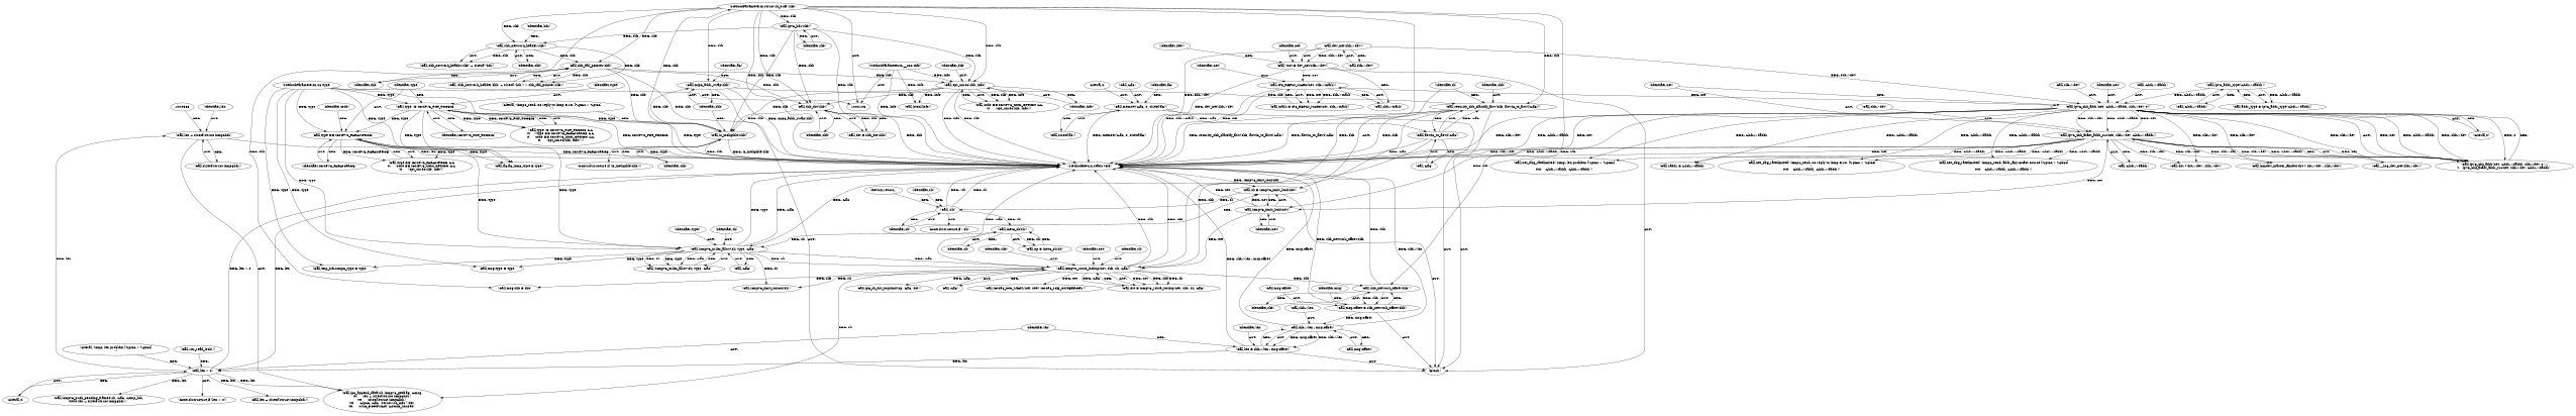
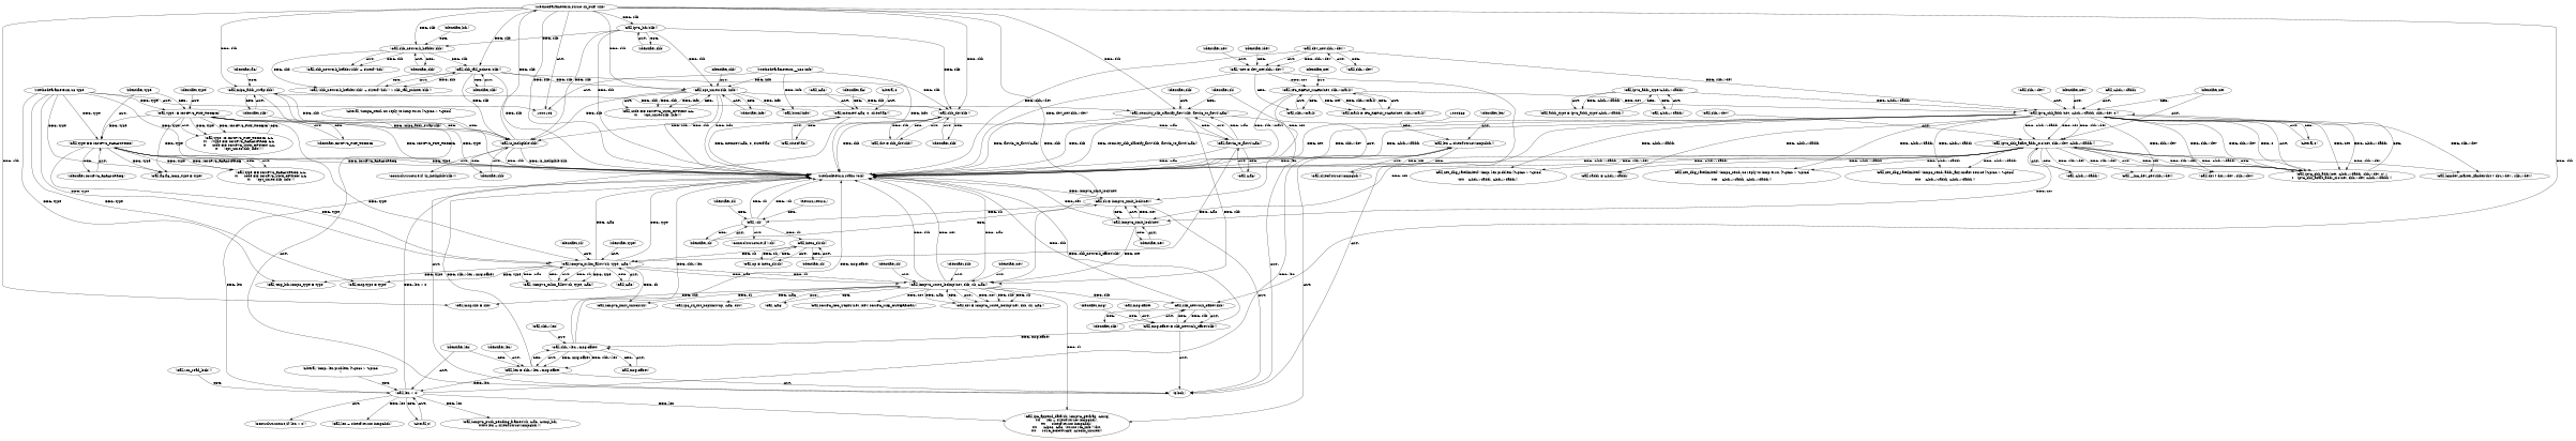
  digraph {
    n1 [label="(Call,len + sizeof(struct icmp6hdr))"]
    n2 [label="(MethodReturn,static void)"]
    n3 [label="(Call,sizeof(struct icmp6hdr))"]
    n4 [label="(Call,ip6_append_data(sk, icmpv6_getfrag, &msg,\n\t\t\t      len + sizeof(struct icmp6hdr),\n\t\t\t      sizeof(struct icmp6hdr),\n\t\t\t      &ipc6, &fl6, (struct rt6_info *)dst,\n\t\t\t      MSG_DONTWAIT, &sockc_unused))"]
    n5 [label="(Call,sk = icmpv6_xmit_lock(net))"]
    n6 [label="(Call,len < 0)"]
    n7 [label="(ControlStructure,if (len < 0))"]
    n8 [label="(Literal,0)"]
    n9 [label="(Call,len + sizeof(struct icmp6hdr))"]
    n10 [label="(Call,icmpv6_push_pending_frames(sk, &fl6, &tmp_hdr,\n\t\t\t\t\t\t len + sizeof(struct icmp6hdr)))"]
    n11 [label="(Call,len = skb->len - msg.offset)"]
    n12 [label="(Call,skb->len - msg.offset)"]
    n13 [label="(Block,)"]
    n14 [label="(Call,msg.offset)"]
    n15 [label="(Call,msg.offset = skb_network_offset(skb))"]
    n16 [label="(Call,skb_network_offset(skb))"]
    n17 [label="(Identifier,skb)"]
    n18 [label="(MethodParameterIn,struct sk_buff *skb)"]
    n19 [label="(Call,icmpv6_route_lookup(net, skb, sk, &fl6))"]
    n20 [label="(Call,security_skb_classify_flow(skb, flowi6_to_flowi(&fl6)))"]
    n21 [label="(Call,mip6_addr_swap(skb))"]
    n22 [label="(Call,skb_tail_pointer(skb))"]
    n23 [label="(Call,skb_network_header(skb))"]
    n24 [label="(Call,ipv6_hdr(skb))"]
    n25 [label="(Call,opt_unrec(skb, info))"]
    n26 [label="(Call,skb_dst(skb))"]
    n27 [label="(Call,msg.skb = skb)"]
    1000105
    n29 [label="(Call,ip6_sk_dst_hoplimit(np, &fl6, dst))"]
    n30 [label="(Call,&fl6)"]
    n31 [label="(Call,ICMP6_INC_STATS(net, idev, ICMP6_MIB_OUTERRORS))"]
    n32 [label="(Call,dst = icmpv6_route_lookup(net, skb, sk, &fl6))"]
    n33 [label="(Call,icmpv6_xmit_unlock(sk))"]
    n34 [label="(Call,flowi6_to_flowi(&fl6))"]
    n35 [label="(Identifier,skb)"]
    n36 [label="(Call,is_ineligible(skb))"]
    n37 [label="(ControlStructure,if (is_ineligible(skb)))"]
    n38 [label="(Identifier,skb)"]
    n39 [label="(Call,(skb_network_header(skb) + sizeof(*hdr)) > skb_tail_pointer(skb))"]
    n40 [label="(Identifier,skb)"]
    n41 [label="(Call,skb_network_header(skb) + sizeof(*hdr))"]
    n42 [label="(Identifier,skb)"]
    n43 [label="(Identifier,skb)"]
    n44 [label="(Identifier,info)"]
    n45 [label="(Call,htonl(info))"]
    n46 [label="(Call,code == ICMPV6_UNK_OPTION &&\n\t\t      (opt_unrec(skb, info)))"]
    n47 [label="(Identifier,skb)"]
    n48 [label="(Call,dst = skb_dst(skb))"]
    n49 [label="(Call,icmpv6_xmit_lock(net))"]
    n50 [label="(Identifier,net)"]
    n51 [label="(Call,!sk)"]
    n52 [label="(Call,ipv6_chk_addr(net, &hdr->daddr, skb->dev, 0))"]
    n53 [label="(Call,ipv6_chk_acast_addr_src(net, skb->dev, &hdr->daddr))"]
    n54 [label="(Call,net_dbg_ratelimited(\"icmp: len problem [%pI6c > %pI6c]\n\",\n\t\t\t\t    &hdr->saddr, &hdr->daddr))"]
    n55 [label="(Call,saddr = &hdr->daddr)"]
    n56 [label="(Call,net_dbg_ratelimited(\"icmp6_send: no reply to icmp error [%pI6c > %pI6c]\n\",\n\t\t\t\t    &hdr->saddr, &hdr->daddr))"]
    n57 [label="(Call,net_dbg_ratelimited(\"icmp6_send: addr_any/mcast source [%pI6c > %pI6c]\n\",\n\t\t\t\t    &hdr->saddr, &hdr->daddr))"]
    n58 [label="(Call,__in6_dev_get(skb->dev))"]
    n59 [label="(Call,dst ? dst->dev : skb->dev)"]
    n60 [label="(Call,l3mdev_master_ifindex(dst ? dst->dev : skb->dev))"]
    n61 [label="(Call,ipv6_chk_addr(net, &hdr->daddr, skb->dev, 0) ||\n\t    ipv6_chk_acast_addr_src(net, skb->dev, &hdr->daddr))"]
    n62 [label="(Literal,0)"]
    n63 [label="(Call,&hdr->daddr)"]
    n64 [label="(Call,IP6_REPLY_MARK(net, skb->mark))"]
    n65 [label="(Call,skb->mark)"]
    n66 [label="(Call,mark = IP6_REPLY_MARK(net, skb->mark))"]
    n67 [label="(Call,*net = dev_net(skb->dev))"]
    n68 [label="(Call,dev_net(skb->dev))"]
    n69 [label="(Call,skb->dev)"]
    n70 [label="(Call,ipv6_addr_type(&hdr->daddr))"]
    n71 [label="(Call,&hdr->daddr)"]
    n72 [label="(Call,addr_type = ipv6_addr_type(&hdr->daddr))"]
    n73 [label="(Call,icmpv6_xrlim_allow(sk, type, &fl6))"]
    n74 [label="(Call,&fl6)"]
    n75 [label="(MethodParameterIn,__u32 info)"]
    n76 [label="(Call,msg.type = type)"]
    n77 [label="(Call,&fl6)"]
    n78 [label="(Call,!icmpv6_xrlim_allow(sk, type, &fl6))"]
    n79 [label="(Call,tmp_hdr.icmp6_type = type)"]
    n80 [label="(Call,memset(&fl6, 0, sizeof(fl6)))"]
    n81 [label="(Call,sizeof(fl6))"]
    n82 [label="(Call,inet6_sk(sk))"]
    n83 [label="(Call,np = inet6_sk(sk))"]
    n84 [label="(Identifier,sk)"]
    n85 [label="(Identifier,sk)"]
    n86 [label="(ControlStructure,if (!sk))"]
    n87 [label="(MethodParameterIn,u8 type)"]
    n88 [label="(Call,type == ICMPV6_PARAMPROB)"]
    n89 [label="(Call,type != ICMPV6_PKT_TOOBIG)"]
    n90 [label="(Call,fl6.fl6_icmp_type = type)"]
    n91 [label="(Identifier,ICMPV6_PARAMPROB)"]
    n92 [label="(Call,type == ICMPV6_PARAMPROB &&\n\t\t      code == ICMPV6_UNK_OPTION &&\n\t\t      (opt_unrec(skb, info)))"]
    n93 [label="(Identifier,ICMPV6_PKT_TOOBIG)"]
    n94 [label="(Call,type != ICMPV6_PKT_TOOBIG &&\n\t\t    !(type == ICMPV6_PARAMPROB &&\n\t\t      code == ICMPV6_UNK_OPTION &&\n\t\t      (opt_unrec(skb, info))))"]
    n95 [label="(Identifier,len)"]
    n96 [label="(Identifier,len)"]
    n97 [label="(Identifier,net)"]
    n98 [label="(Call,skb->len)"]
    n99 [label="(Identifier,skb)"]
    n100 [label="(Call,&hdr->daddr)"]
    n101 [label="(Literal,0)"]
    n102 [label="(Literal,\"icmp: len problem [%pI6c > %pI6c]\n\")"]
    n103 [label="(Identifier,len)"]
    n104 [label="(Identifier,type)"]
    n105 [label="(Call,rcu_read_lock())"]
    n106 [label="(Return,return;)"]
    n107 [label="(Identifier,sk)"]
    n108 [label="(Call,skb->dev)"]
    n109 [label="(Identifier,idev)"]
    n110 [label="(Identifier,sk)"]
    n111 [label="(Identifier,net)"]
    n112 [label="(Call,&fl6)"]
    n113 [label="(Literal,\"icmp6_send: no reply to icmp error [%pI6c > %pI6c]\n\")"]
    n114 [label="(Identifier,net)"]
    n115 [label="(Identifier,skb)"]
    n116 [label="(Identifier,sk)"]
    n117 [label="(Identifier,skb)"]
    n118 [label="(Identifier,fl6)"]
    n119 [label="(Identifier,type)"]
-   n120 [label="(Identifier,code)"]
    n121 [label="(Identifier,fl6)"]
    n122 [label="(Identifier,net)"]
    n123 [label="(Identifier,msg)"]
    n124 [label="(Call,msg.offset)"]
    n125 [label="(Call,skb->dev)"]
    n126 [label="(Identifier,type)"]
    n127 [label="(Identifier,sk)"]
    n128 [label="(Identifier,net)"]
    n129 [label="(Identifier,hdr)"]
    1000563
    n1 -> n2 [label="DDG: len"]
    n1 -> n3 [label="CFG: "]
    n1 -> n4 [label="AST: "]
    n2 -> n5 [label="DDG: icmpv6_xmit_lock(net)"]
    n3 -> n1 [label="AST: "]
    n5 -> n13 [label="AST: "]
    n5 -> n49 [label="CFG: "]
    n5 -> n51 [label="DDG: sk"]
    n6 -> n1 [label="DDG: len"]
    n6 -> n2 [label="DDG: len"]
    n6 -> n2 [label="DDG: len < 0"]
    n6 -> n4 [label="DDG: len"]
    n6 -> n7 [label="AST: "]
    n6 -> n8 [label="CFG: "]
    n6 -> n9 [label="DDG: len"]
    n6 -> n10 [label="DDG: len"]
    n8 -> n6 [label="AST: "]
    n11 -> n2 [label="DDG: skb->len - msg.offset"]
    n11 -> n6 [label="DDG: len"]
    n11 -> n12 [label="CFG: "]
    n11 -> n13 [label="AST: "]
    n12 -> n2 [label="DDG: msg.offset"]
    n12 -> n2 [label="DDG: skb->len"]
    n12 -> n11 [label="AST: "]
    n12 -> n11 [label="DDG: skb->len"]
    n12 -> n11 [label="DDG: msg.offset"]
    n12 -> n14 [label="CFG: "]
    n14 -> n12 [label="AST: "]
    n15 -> n2 [label="DDG: skb_network_offset(skb)"]
    n15 -> n12 [label="DDG: msg.offset"]
    n15 -> n13 [label="AST: "]
    n15 -> n16 [label="CFG: "]
    n16 -> n2 [label="DDG: skb"]
    n16 -> n15 [label="AST: "]
    n16 -> n15 [label="DDG: skb"]
    n16 -> n17 [label="CFG: "]
    n17 -> n16 [label="AST: "]
    n18 -> n2 [label="DDG: skb"]
    n18 -> n16 [label="DDG: skb"]
    n18 -> n19 [label="DDG: skb"]
    n18 -> n20 [label="DDG: skb"]
    n18 -> n21 [label="DDG: skb"]
    n18 -> n22 [label="DDG: skb"]
    n18 -> n23 [label="DDG: skb"]
    n18 -> n24 [label="DDG: skb"]
    n18 -> n25 [label="DDG: skb"]
    n18 -> n26 [label="DDG: skb"]
    n18 -> n27 [label="DDG: skb"]
    n18 -> 1000105 [label="AST: "]
    n19 -> n2 [label="DDG: &fl6"]
    n19 -> n2 [label="DDG: skb"]
    n19 -> n2 [label="DDG: net"]
    n19 -> n4 [label="DDG: sk"]
    n19 -> n16 [label="DDG: skb"]
    n19 -> n27 [label="DDG: skb"]
    n19 -> n29 [label="DDG: &fl6"]
    n19 -> n30 [label="CFG: "]
    n19 -> n31 [label="DDG: net"]
    n19 -> n32 [label="AST: "]
    n19 -> n32 [label="DDG: net"]
    n19 -> n32 [label="DDG: skb"]
    n19 -> n32 [label="DDG: sk"]
    n19 -> n32 [label="DDG: &fl6"]
    n19 -> n33 [label="DDG: sk"]
    n20 -> n2 [label="DDG: security_skb_classify_flow(skb, flowi6_to_flowi(&fl6))"]
    n20 -> n2 [label="DDG: flowi6_to_flowi(&fl6)"]
    n20 -> n2 [label="DDG: skb"]
    n20 -> n13 [label="AST: "]
    n20 -> n19 [label="DDG: skb"]
    n20 -> n34 [label="CFG: "]
    n21 -> n2 [label="DDG: mip6_addr_swap(skb)"]
    n21 -> n13 [label="AST: "]
    n21 -> n20 [label="DDG: skb"]
    n21 -> n35 [label="CFG: "]
    n22 -> n2 [label="DDG: skb"]
    n22 -> n25 [label="DDG: skb"]
    n22 -> n26 [label="DDG: skb"]
    n22 -> n36 [label="DDG: skb"]
    n22 -> n39 [label="AST: "]
    n22 -> n39 [label="DDG: skb"]
    n22 -> n40 [label="CFG: "]
    n23 -> n22 [label="DDG: skb"]
    n23 -> n39 [label="DDG: skb"]
    n23 -> n41 [label="AST: "]
    n23 -> n41 [label="DDG: skb"]
    n23 -> n42 [label="CFG: "]
    n24 -> n2 [label="DDG: skb"]
    n24 -> n23 [label="DDG: skb"]
    n24 -> n25 [label="DDG: skb"]
    n24 -> n26 [label="DDG: skb"]
    n24 -> n36 [label="DDG: skb"]
    n24 -> n43 [label="CFG: "]
    n25 -> n2 [label="DDG: skb"]
    n25 -> n2 [label="DDG: info"]
    n25 -> n26 [label="DDG: skb"]
    n25 -> n36 [label="DDG: skb"]
    n25 -> n44 [label="CFG: "]
    n25 -> n45 [label="DDG: info"]
    n25 -> n46 [label="AST: "]
    n25 -> n46 [label="DDG: skb"]
    n25 -> n46 [label="DDG: info"]
    n26 -> n2 [label="DDG: skb"]
    n26 -> n36 [label="DDG: skb"]
    n26 -> n47 [label="CFG: "]
    n26 -> n48 [label="AST: "]
    n26 -> n48 [label="DDG: skb"]
    n30 -> n19 [label="AST: "]
    n32 -> n19 [label="CFG: "]
    n34 -> n2 [label="DDG: &fl6"]
    n34 -> n20 [label="AST: "]
    n34 -> n20 [label="DDG: &fl6"]
    n34 -> n73 [label="DDG: &fl6"]
    n34 -> n74 [label="CFG: "]
    n35 -> n21 [label="AST: "]
    n35 -> n36 [label="CFG: "]
    n36 -> n2 [label="DDG: skb"]
    n36 -> n2 [label="DDG: is_ineligible(skb)"]
    n36 -> n18 [label="DDG: skb"]
    n36 -> n21 [label="DDG: skb"]
    n36 -> n37 [label="AST: "]
    n36 -> n38 [label="CFG: "]
    n38 -> n36 [label="AST: "]
    n39 -> n22 [label="CFG: "]
    n40 -> n22 [label="AST: "]
    n42 -> n23 [label="AST: "]
    n43 -> n24 [label="AST: "]
    n44 -> n25 [label="AST: "]
    n46 -> n25 [label="CFG: "]
    n47 -> n26 [label="AST: "]
    n48 -> n26 [label="CFG: "]
    n49 -> n2 [label="DDG: net"]
    n49 -> n5 [label="AST: "]
    n49 -> n5 [label="DDG: net"]
    n49 -> n19 [label="DDG: net"]
    n49 -> n50 [label="CFG: "]
    n50 -> n49 [label="AST: "]
    n51 -> n2 [label="DDG: !sk"]
    n51 -> n2 [label="DDG: sk"]
    n51 -> n82 [label="DDG: sk"]
    n51 -> n85 [label="CFG: "]
    n51 -> n86 [label="AST: "]
    n52 -> n2 [label="DDG: skb->dev"]
    n52 -> n2 [label="DDG: &hdr->daddr"]
    n52 -> n2 [label="DDG: net"]
    n52 -> n49 [label="DDG: net"]
    n52 -> n53 [label="DDG: net"]
    n52 -> n53 [label="DDG: skb->dev"]
    n52 -> n53 [label="DDG: &hdr->daddr"]
    n52 -> n54 [label="DDG: &hdr->daddr"]
    n52 -> n55 [label="DDG: &hdr->daddr"]
    n52 -> n56 [label="DDG: &hdr->daddr"]
    n52 -> n57 [label="DDG: &hdr->daddr"]
-   n58 -> n52 [label="DDG: skb->dev"]
+   n52 -> n58 [label="DDG: skb->dev"]
    n52 -> n59 [label="DDG: skb->dev"]
    n52 -> n60 [label="DDG: skb->dev"]
    n52 -> n61 [label="AST: "]
    n52 -> n61 [label="DDG: net"]
    n52 -> n61 [label="DDG: &hdr->daddr"]
    n52 -> n61 [label="DDG: skb->dev"]
    n52 -> n61 [label="DDG: 0"]
    n52 -> n62 [label="CFG: "]
    n53 -> n2 [label="DDG: &hdr->daddr"]
    n53 -> n2 [label="DDG: skb->dev"]
    n53 -> n2 [label="DDG: net"]
    n53 -> n49 [label="DDG: net"]
    n53 -> n54 [label="DDG: &hdr->daddr"]
    n53 -> n55 [label="DDG: &hdr->daddr"]
    n53 -> n56 [label="DDG: &hdr->daddr"]
    n53 -> n57 [label="DDG: &hdr->daddr"]
    n53 -> n58 [label="DDG: skb->dev"]
    n53 -> n59 [label="DDG: skb->dev"]
    n53 -> n60 [label="DDG: skb->dev"]
    n53 -> n61 [label="AST: "]
    n53 -> n61 [label="DDG: net"]
    n53 -> n61 [label="DDG: skb->dev"]
    n53 -> n61 [label="DDG: &hdr->daddr"]
    n53 -> n63 [label="CFG: "]
    n61 -> n52 [label="CFG: "]
    n61 -> n53 [label="CFG: "]
    n62 -> n52 [label="AST: "]
    n63 -> n53 [label="AST: "]
    n64 -> n2 [label="DDG: net"]
    n64 -> n2 [label="DDG: skb->mark"]
    n64 -> n52 [label="DDG: net"]
    n64 -> n65 [label="CFG: "]
    n64 -> n66 [label="AST: "]
    n64 -> n66 [label="DDG: net"]
    n64 -> n66 [label="DDG: skb->mark"]
    n65 -> n64 [label="AST: "]
    n66 -> n64 [label="CFG: "]
    n67 -> n2 [label="DDG: dev_net(skb->dev)"]
    n67 -> n13 [label="AST: "]
    n67 -> n64 [label="DDG: net"]
    n67 -> n65 [label="CFG: "]
    n68 -> n2 [label="DDG: skb->dev"]
    n68 -> n52 [label="DDG: skb->dev"]
    n68 -> n67 [label="AST: "]
    n68 -> n67 [label="DDG: skb->dev"]
    n68 -> n69 [label="CFG: "]
    n69 -> n68 [label="AST: "]
    n70 -> n52 [label="DDG: &hdr->daddr"]
    n70 -> n71 [label="CFG: "]
    n70 -> n72 [label="AST: "]
    n70 -> n72 [label="DDG: &hdr->daddr"]
    n71 -> n70 [label="AST: "]
    n72 -> n70 [label="CFG: "]
    n73 -> n2 [label="DDG: type"]
    n73 -> n2 [label="DDG: &fl6"]
    n73 -> n19 [label="DDG: sk"]
    n73 -> n19 [label="DDG: &fl6"]
    n73 -> n33 [label="DDG: sk"]
    n73 -> n76 [label="DDG: type"]
    n73 -> n77 [label="CFG: "]
    n73 -> n78 [label="AST: "]
    n73 -> n78 [label="DDG: sk"]
    n73 -> n78 [label="DDG: type"]
    n73 -> n78 [label="DDG: &fl6"]
    n73 -> n79 [label="DDG: type"]
    n74 -> n34 [label="AST: "]
    n75 -> n2 [label="DDG: info"]
    n75 -> n25 [label="DDG: info"]
    n75 -> 1000105 [label="AST: "]
    n75 -> n45 [label="DDG: info"]
    n77 -> n73 [label="AST: "]
    n78 -> n73 [label="CFG: "]
    n80 -> n2 [label="DDG: memset(&fl6, 0, sizeof(fl6))"]
    n80 -> n13 [label="AST: "]
    n80 -> n34 [label="DDG: &fl6"]
    n80 -> n81 [label="CFG: "]
    n81 -> n80 [label="AST: "]
    n82 -> n73 [label="DDG: sk"]
    n82 -> n83 [label="AST: "]
    n82 -> n83 [label="DDG: sk"]
    n82 -> n84 [label="CFG: "]
    n83 -> n82 [label="CFG: "]
    n84 -> n82 [label="AST: "]
    n85 -> n5 [label="CFG: "]
    n85 -> n51 [label="AST: "]
    n87 -> n2 [label="DDG: type"]
    n87 -> 1000105 [label="AST: "]
    n87 -> n73 [label="DDG: type"]
    n87 -> n76 [label="DDG: type"]
    n87 -> n79 [label="DDG: type"]
    n87 -> n88 [label="DDG: type"]
    n87 -> n89 [label="DDG: type"]
    n87 -> n90 [label="DDG: type"]
    n88 -> n2 [label="DDG: ICMPV6_PARAMPROB"]
    n88 -> n2 [label="DDG: type"]
    n88 -> n73 [label="DDG: type"]
    n88 -> n90 [label="DDG: type"]
    n88 -> n91 [label="CFG: "]
    n88 -> n92 [label="AST: "]
    n88 -> n92 [label="DDG: type"]
    n88 -> n92 [label="DDG: ICMPV6_PARAMPROB"]
    n89 -> n2 [label="DDG: ICMPV6_PKT_TOOBIG"]
    n89 -> n2 [label="DDG: type"]
    n89 -> n73 [label="DDG: type"]
    n89 -> n88 [label="DDG: type"]
    n89 -> n90 [label="DDG: type"]
    n89 -> n93 [label="CFG: "]
    n89 -> n94 [label="AST: "]
    n89 -> n94 [label="DDG: type"]
    n89 -> n94 [label="DDG: ICMPV6_PKT_TOOBIG"]
    n91 -> n88 [label="AST: "]
    n92 -> n88 [label="CFG: "]
    n93 -> n89 [label="AST: "]
    n94 -> n89 [label="CFG: "]
    n95 -> n6 [label="AST: "]
    n95 -> n11 [label="CFG: "]
    n96 -> n11 [label="AST: "]
    n97 -> n52 [label="CFG: "]
    n97 -> n53 [label="AST: "]
    n98 -> n12 [label="AST: "]
    n99 -> n20 [label="AST: "]
    n100 -> n52 [label="AST: "]
    n101 -> n80 [label="AST: "]
    n102 -> n6 [label="CFG: "]
    n103 -> n1 [label="AST: "]
    n104 -> n88 [label="AST: "]
    n104 -> n89 [label="CFG: "]
    n105 -> n6 [label="CFG: "]
    n106 -> n51 [label="CFG: "]
    n107 -> n5 [label="AST: "]
    n107 -> n20 [label="CFG: "]
    n108 -> n52 [label="AST: "]
    n109 -> n67 [label="CFG: "]
    n110 -> n51 [label="CFG: "]
    n111 -> n19 [label="AST: "]
    n112 -> n80 [label="AST: "]
    n113 -> n36 [label="CFG: "]
    n114 -> n64 [label="AST: "]
    n115 -> n25 [label="AST: "]
    n116 -> n19 [label="AST: "]
    n117 -> n19 [label="AST: "]
    n118 -> n80 [label="CFG: "]
    n119 -> n73 [label="AST: "]
-   n120 -> n88 [label="CFG: "]
    n121 -> n21 [label="CFG: "]
    n122 -> n67 [label="AST: "]
    n123 -> n15 [label="CFG: "]
    n124 -> n15 [label="AST: "]
    n125 -> n53 [label="AST: "]
    n126 -> n89 [label="AST: "]
    n127 -> n73 [label="AST: "]
    n128 -> n52 [label="AST: "]
    n129 -> n23 [label="CFG: "]
    1000563 -> n1 [label="CFG: "]
  }
